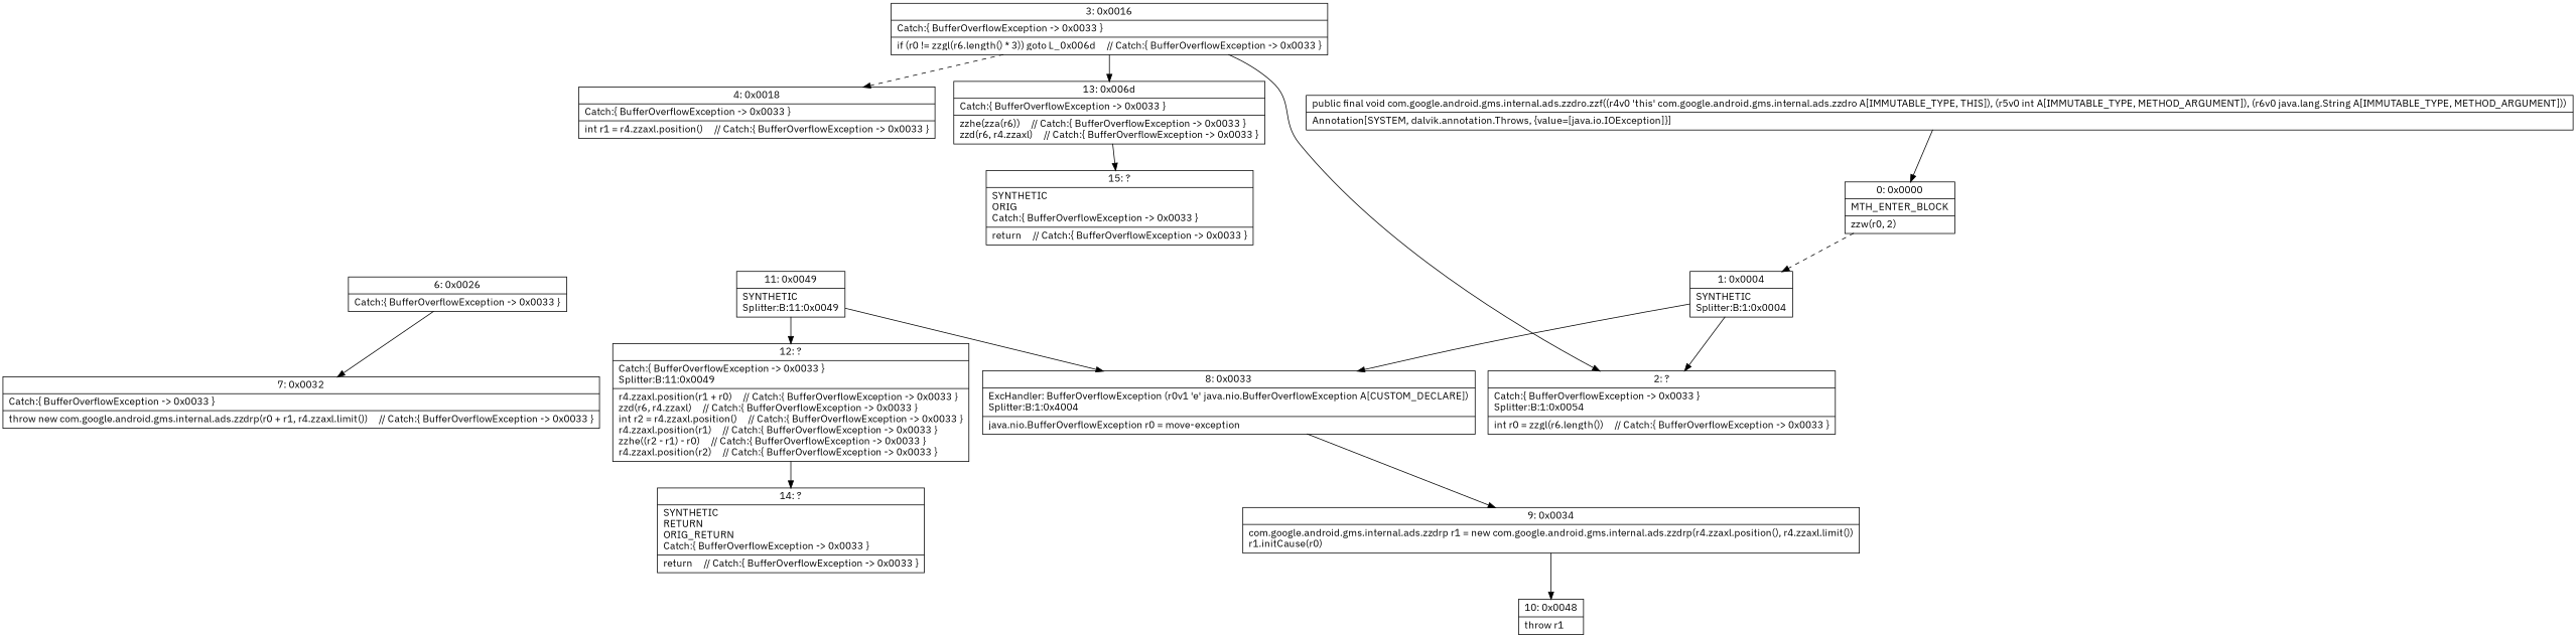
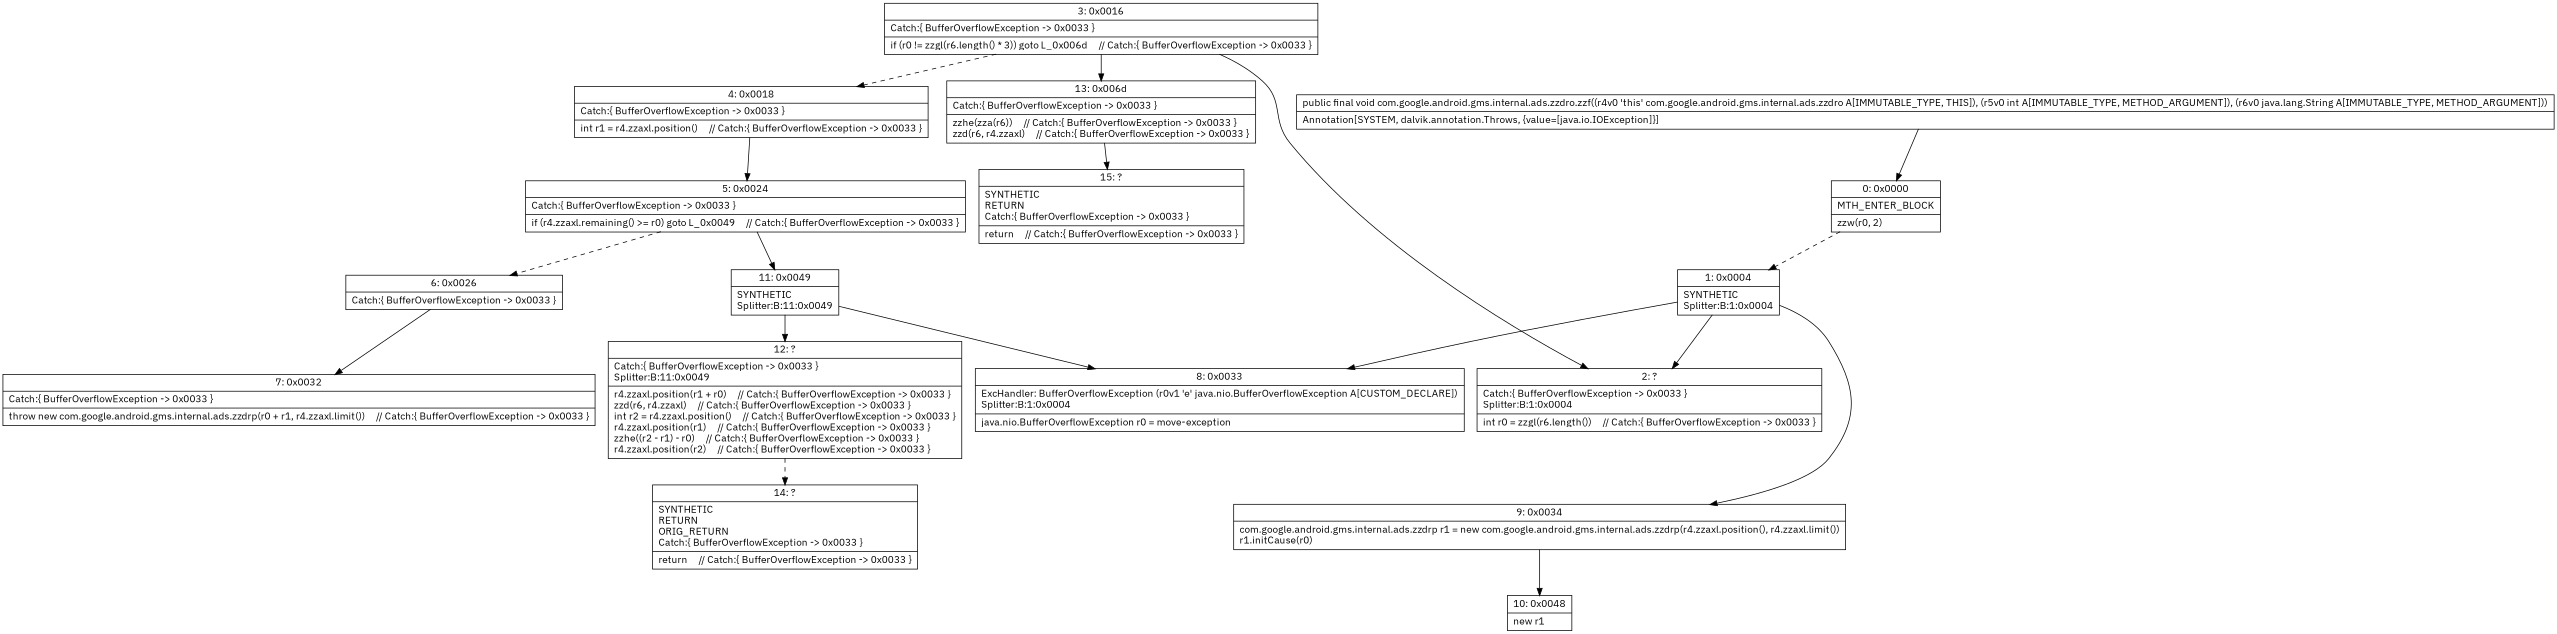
  digraph {
    fontname="IBM Plex Sans"
    node [fontname="IBM Plex Sans" shape=record]
    edge [fontname="IBM Plex Sans"]
    n1 [label="{0\:\ 0x0000|MTH_ENTER_BLOCK\l|zzw(r0, 2)\l}"]
    n2 [label="{1\:\ 0x0004|SYNTHETIC\lSplitter:B:1:0x0004\l}"]
-   n3 [label="{2\:\ ?|Catch:\{ BufferOverflowException \-\> 0x0033 \}\lSplitter:B:1:0x0054\l|int r0 = zzgl(r6.length())     \/\/ Catch:\{ BufferOverflowException \-\> 0x0033 \}\l}"]
-   n4 [label="{8\:\ 0x0033|ExcHandler: BufferOverflowException (r0v1 'e' java.nio.BufferOverflowException A[CUSTOM_DECLARE])\lSplitter:B:1:0x4004\l|java.nio.BufferOverflowException r0 = move\-exception\l}"]
+   n3 [label="{2\:\ ?|Catch:\{ BufferOverflowException \-\> 0x0033 \}\lSplitter:B:1:0x0004\l|int r0 = zzgl(r6.length())     \/\/ Catch:\{ BufferOverflowException \-\> 0x0033 \}\l}"]
+   n4 [label="{8\:\ 0x0033|ExcHandler: BufferOverflowException (r0v1 'e' java.nio.BufferOverflowException A[CUSTOM_DECLARE])\lSplitter:B:1:0x0004\l|java.nio.BufferOverflowException r0 = move\-exception\l}"]
    n5 [label="{9\:\ 0x0034|com.google.android.gms.internal.ads.zzdrp r1 = new com.google.android.gms.internal.ads.zzdrp(r4.zzaxl.position(), r4.zzaxl.limit())\lr1.initCause(r0)\l}"]
    n6 [label="{3\:\ 0x0016|Catch:\{ BufferOverflowException \-\> 0x0033 \}\l|if (r0 != zzgl(r6.length() * 3)) goto L_0x006d     \/\/ Catch:\{ BufferOverflowException \-\> 0x0033 \}\l}"]
    n7 [label="{4\:\ 0x0018|Catch:\{ BufferOverflowException \-\> 0x0033 \}\l|int r1 = r4.zzaxl.position()     \/\/ Catch:\{ BufferOverflowException \-\> 0x0033 \}\l}"]
    n8 [label="{13\:\ 0x006d|Catch:\{ BufferOverflowException \-\> 0x0033 \}\l|zzhe(zza(r6))     \/\/ Catch:\{ BufferOverflowException \-\> 0x0033 \}\lzzd(r6, r4.zzaxl)     \/\/ Catch:\{ BufferOverflowException \-\> 0x0033 \}\l}"]
-   n10 [label="{15\:\ ?|SYNTHETIC\lORIG\lCatch:\{ BufferOverflowException \-\> 0x0033 \}\l|return     \/\/ Catch:\{ BufferOverflowException \-\> 0x0033 \}\l}"]
+   n9 [label="{5\:\ 0x0024|Catch:\{ BufferOverflowException \-\> 0x0033 \}\l|if (r4.zzaxl.remaining() \>= r0) goto L_0x0049     \/\/ Catch:\{ BufferOverflowException \-\> 0x0033 \}\l}"]
+   n10 [label="{15\:\ ?|SYNTHETIC\lRETURN\lCatch:\{ BufferOverflowException \-\> 0x0033 \}\l|return     \/\/ Catch:\{ BufferOverflowException \-\> 0x0033 \}\l}"]
    n11 [label="{6\:\ 0x0026|Catch:\{ BufferOverflowException \-\> 0x0033 \}\l}"]
    n12 [label="{11\:\ 0x0049|SYNTHETIC\lSplitter:B:11:0x0049\l}"]
    n13 [label="{7\:\ 0x0032|Catch:\{ BufferOverflowException \-\> 0x0033 \}\l|throw new com.google.android.gms.internal.ads.zzdrp(r0 + r1, r4.zzaxl.limit())     \/\/ Catch:\{ BufferOverflowException \-\> 0x0033 \}\l}"]
    n14 [label="{12\:\ ?|Catch:\{ BufferOverflowException \-\> 0x0033 \}\lSplitter:B:11:0x0049\l|r4.zzaxl.position(r1 + r0)     \/\/ Catch:\{ BufferOverflowException \-\> 0x0033 \}\lzzd(r6, r4.zzaxl)     \/\/ Catch:\{ BufferOverflowException \-\> 0x0033 \}\lint r2 = r4.zzaxl.position()     \/\/ Catch:\{ BufferOverflowException \-\> 0x0033 \}\lr4.zzaxl.position(r1)     \/\/ Catch:\{ BufferOverflowException \-\> 0x0033 \}\lzzhe((r2 \- r1) \- r0)     \/\/ Catch:\{ BufferOverflowException \-\> 0x0033 \}\lr4.zzaxl.position(r2)     \/\/ Catch:\{ BufferOverflowException \-\> 0x0033 \}\l}"]
-   n15 [label="{10\:\ 0x0048|throw r1\l}"]
+   n15 [label="{10\:\ 0x0048|new r1\l}"]
    n16 [label="{14\:\ ?|SYNTHETIC\lRETURN\lORIG_RETURN\lCatch:\{ BufferOverflowException \-\> 0x0033 \}\l|return     \/\/ Catch:\{ BufferOverflowException \-\> 0x0033 \}\l}"]
    n17 [label="{public final void com.google.android.gms.internal.ads.zzdro.zzf((r4v0 'this' com.google.android.gms.internal.ads.zzdro A[IMMUTABLE_TYPE, THIS]), (r5v0 int A[IMMUTABLE_TYPE, METHOD_ARGUMENT]), (r6v0 java.lang.String A[IMMUTABLE_TYPE, METHOD_ARGUMENT]))  | Annotation[SYSTEM, dalvik.annotation.Throws, \{value=[java.io.IOException]\}]\l}"]
    n1 -> n2 [style=dashed]
    n2 -> n3
    n2 -> n4
-   n4 -> n5
+   n2 -> n5
    n5 -> n15
    n6 -> n3
    n6 -> n7 [style=dashed]
    n6 -> n8
+   n7 -> n9
    n8 -> n10
+   n9 -> n11 [style=dashed]
+   n9 -> n12
    n11 -> n13
    n12 -> n4
    n12 -> n14
-   n14 -> n16
+   n14 -> n16 [style=dashed]
    n17 -> n1
  }
